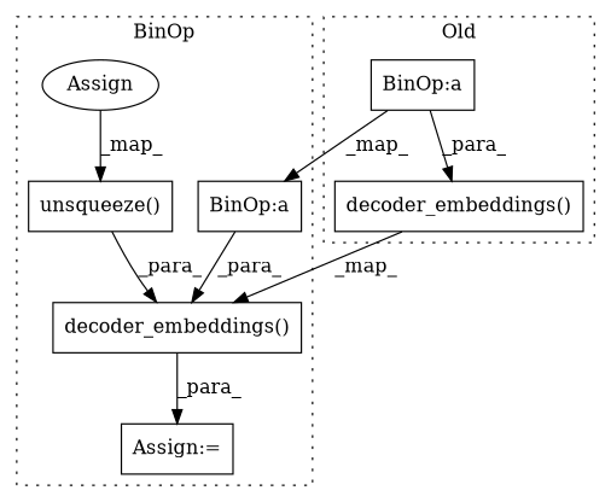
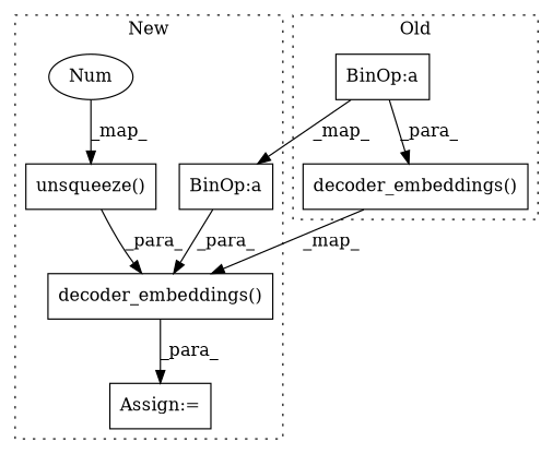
  digraph {
    node [a=75 l=1 shape=box]
    n1 [l="24,1" label="decoder_embeddings()" s="5533,5717"]
    n2 [a=82 label="BinOp:a" s=5715]
    n3 [l="24,1" label="decoder_embeddings()" s="5589,5639"]
    n4 [a=82 label="BinOp:a" s=5637]
    n5 [l="17,1" label="unsqueeze()" s="5613,5631"]
-   n6 [a=76 label=Assign s=5630 shape=ellipse]
+   n6 [a=76 label=Num s=5630 shape=ellipse]
    n7 [a=68 l=3 label="Assign:=" s=5586]
    subgraph cluster_1 {
      label=Old
      style=dotted
      n1
      n2
    }
    subgraph cluster_2 {
-     label=BinOp
+     label=New
      style=dotted
      n3
      n4
      n5
      n6
      n7
    }
    n1 -> n3 [label=_map_]
    n2 -> n1 [label=_para_]
    n2 -> n4 [label=_map_]
    n3 -> n7 [label=_para_]
    n4 -> n3 [label=_para_]
    n5 -> n3 [label=_para_]
    n6 -> n5 [label=_map_]
  }
